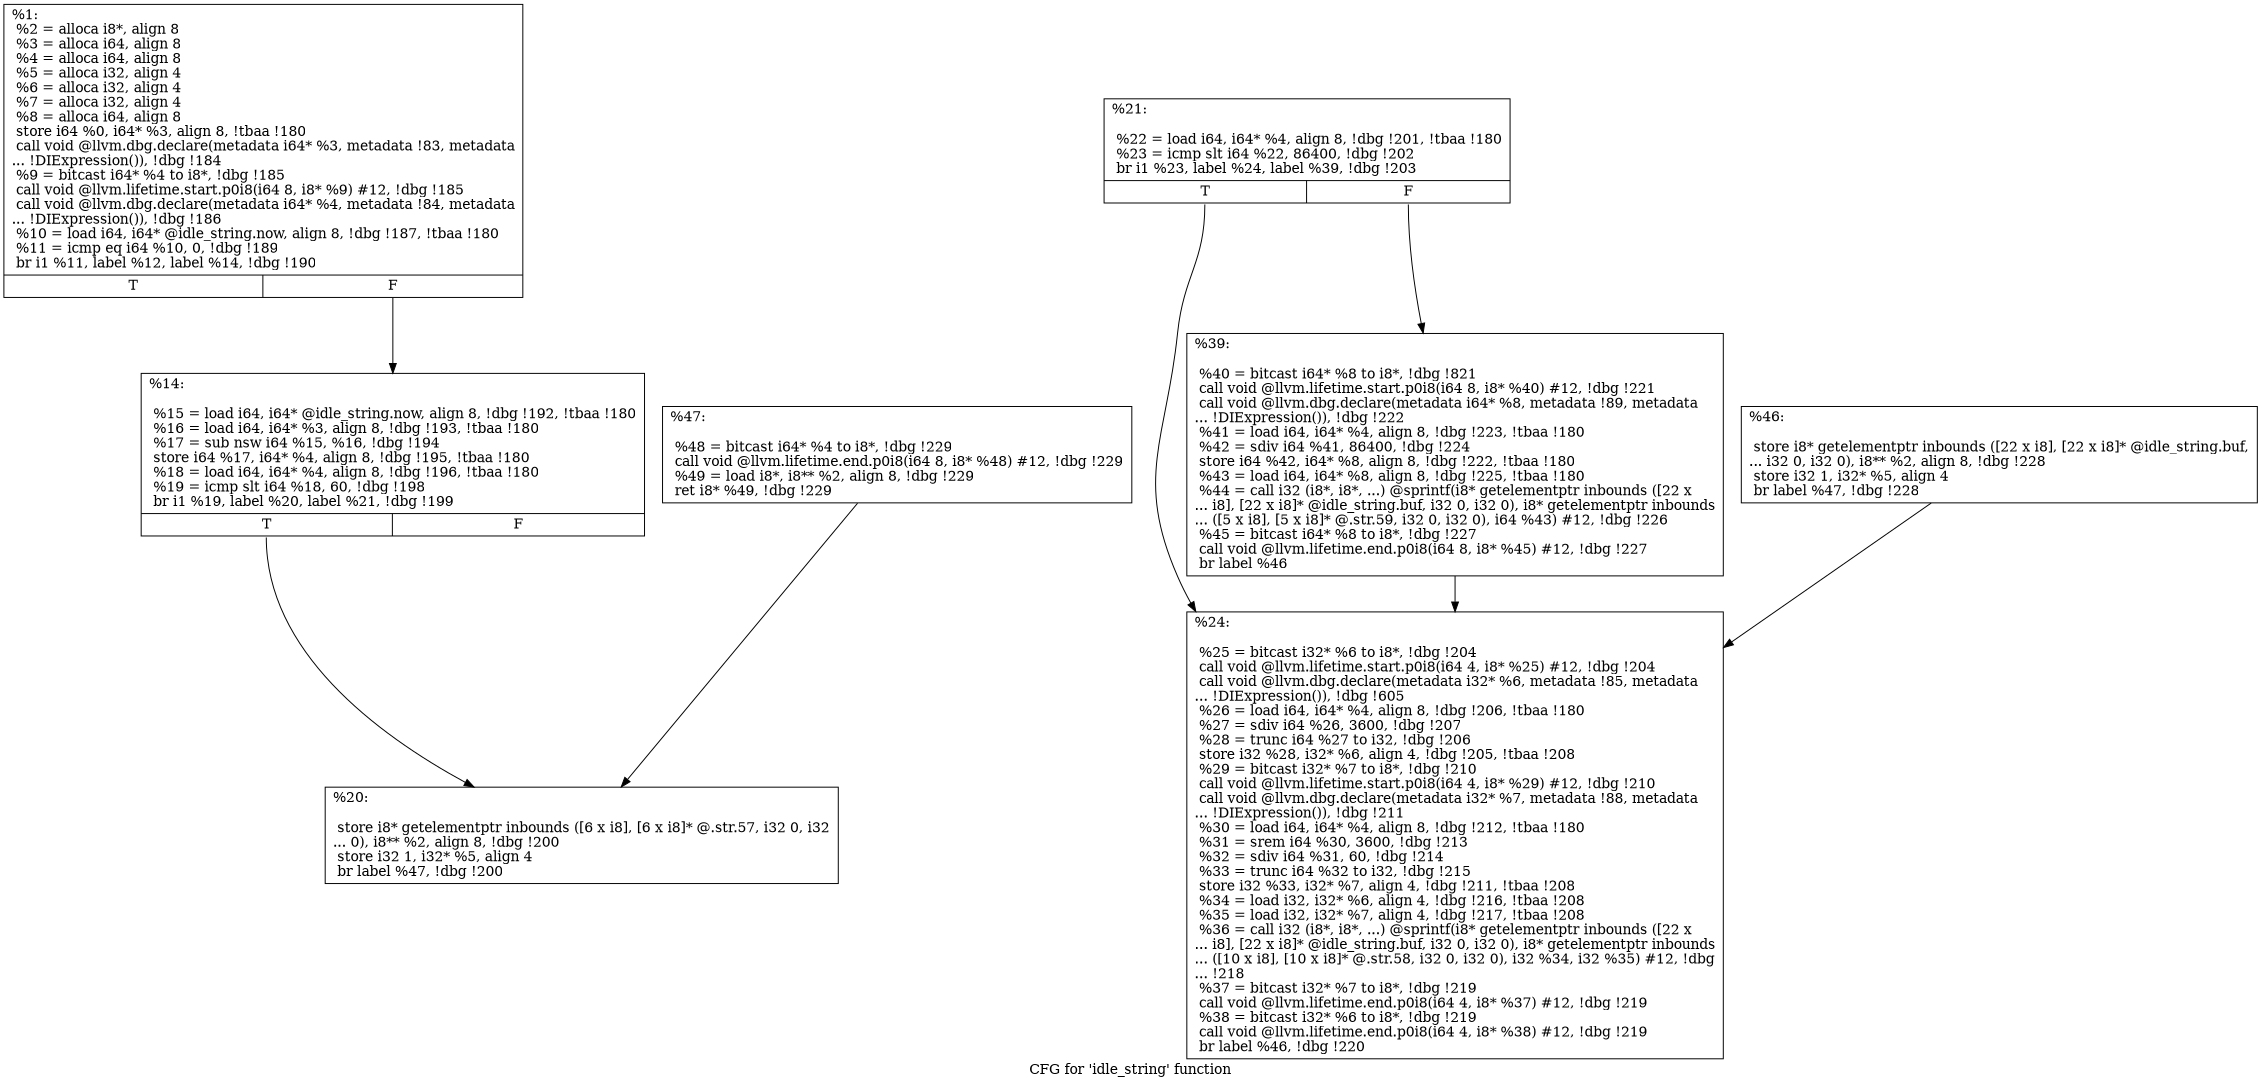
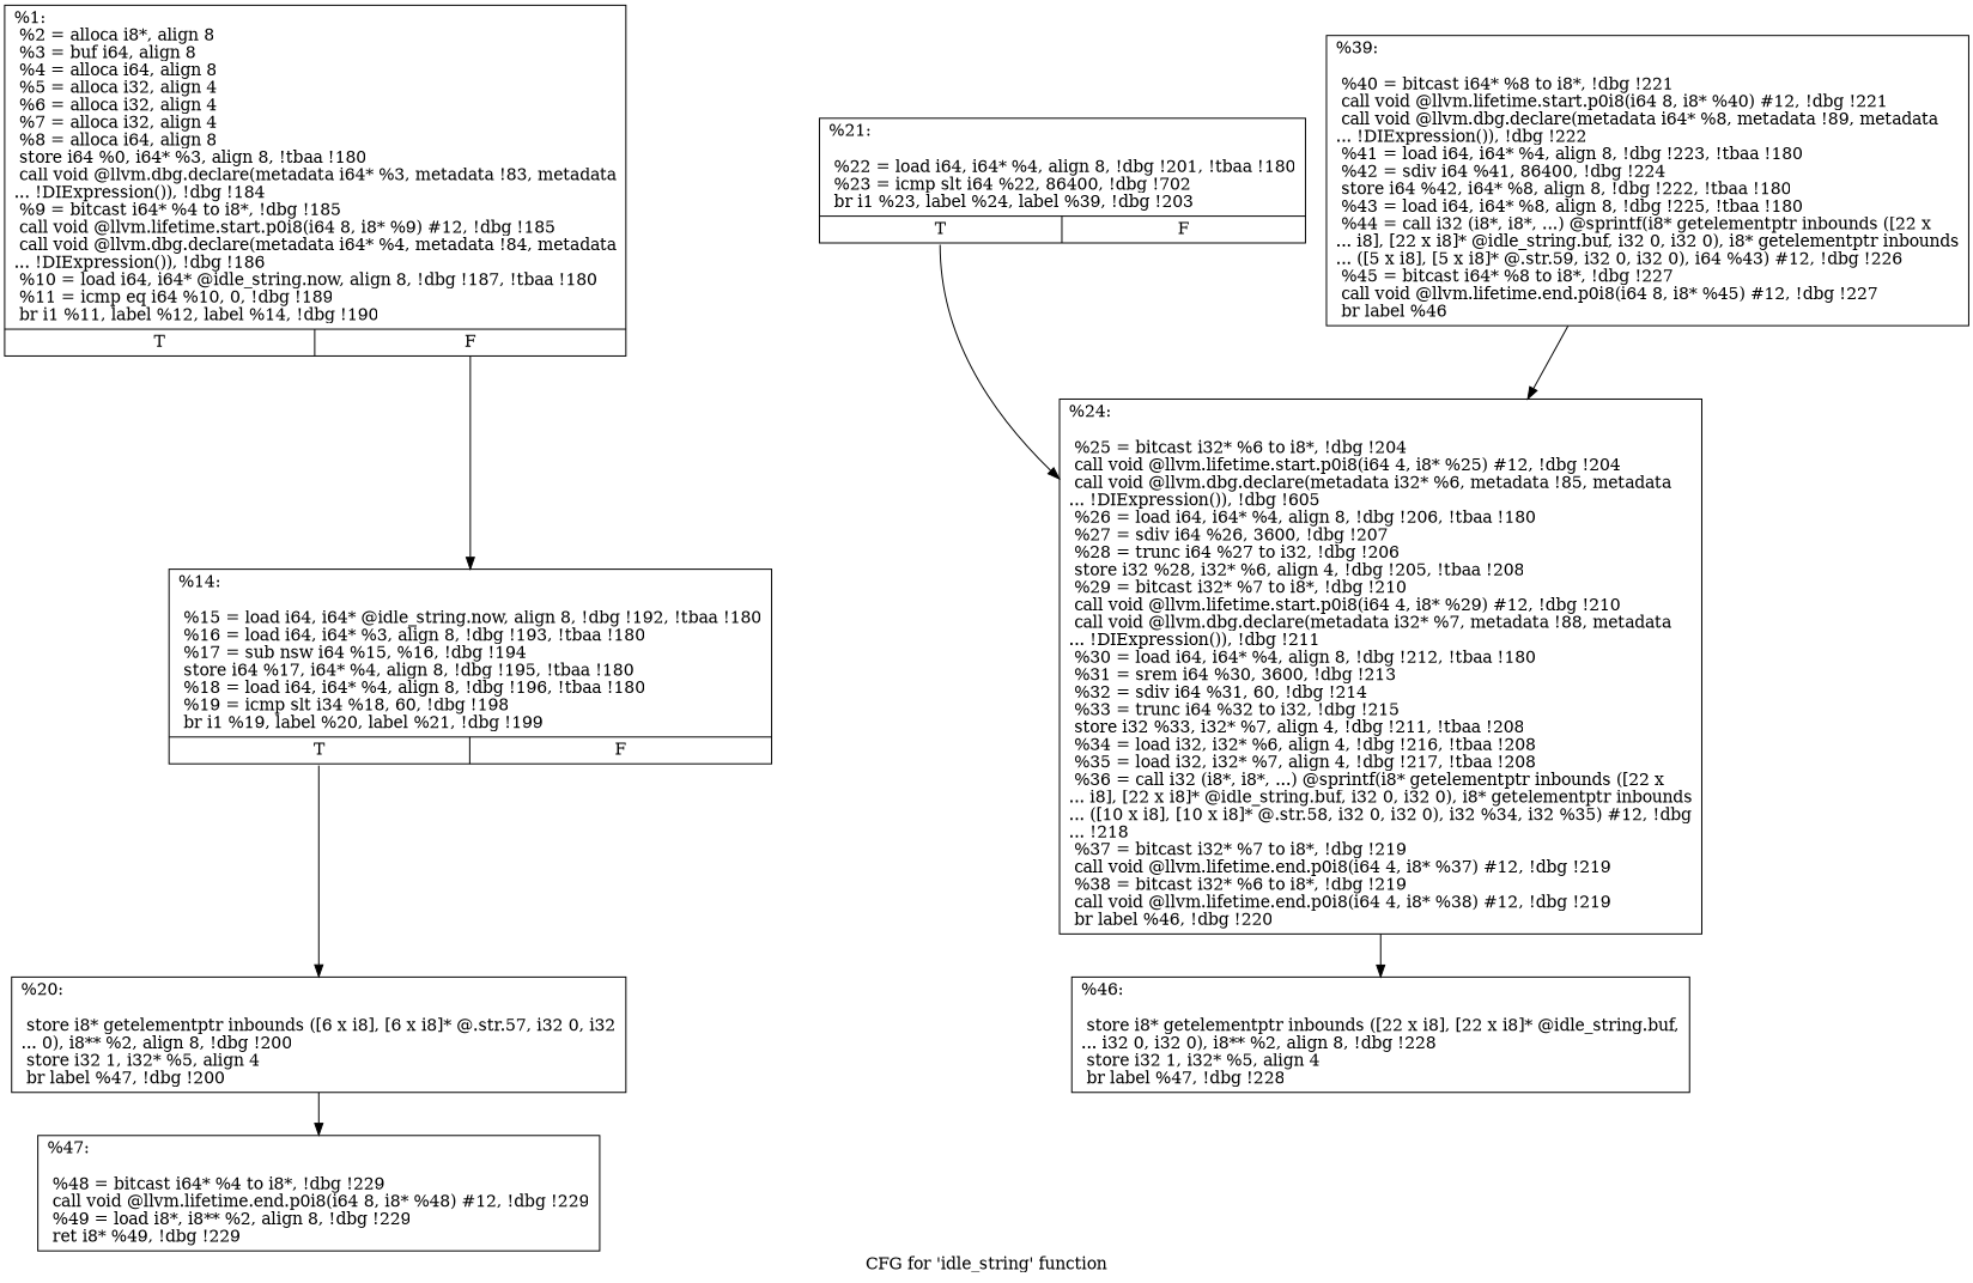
  digraph {
    label="CFG for 'idle_string' function"
    node [shape=record]
-   n1 [label="{%1:\l  %2 = alloca i8*, align 8\l  %3 = alloca i64, align 8\l  %4 = alloca i64, align 8\l  %5 = alloca i32, align 4\l  %6 = alloca i32, align 4\l  %7 = alloca i32, align 4\l  %8 = alloca i64, align 8\l  store i64 %0, i64* %3, align 8, !tbaa !180\l  call void @llvm.dbg.declare(metadata i64* %3, metadata !83, metadata\l... !DIExpression()), !dbg !184\l  %9 = bitcast i64* %4 to i8*, !dbg !185\l  call void @llvm.lifetime.start.p0i8(i64 8, i8* %9) #12, !dbg !185\l  call void @llvm.dbg.declare(metadata i64* %4, metadata !84, metadata\l... !DIExpression()), !dbg !186\l  %10 = load i64, i64* @idle_string.now, align 8, !dbg !187, !tbaa !180\l  %11 = icmp eq i64 %10, 0, !dbg !189\l  br i1 %11, label %12, label %14, !dbg !190\l|{<s0>T|<s1>F}}"]
-   n2 [label="{%14:\l\l  %15 = load i64, i64* @idle_string.now, align 8, !dbg !192, !tbaa !180\l  %16 = load i64, i64* %3, align 8, !dbg !193, !tbaa !180\l  %17 = sub nsw i64 %15, %16, !dbg !194\l  store i64 %17, i64* %4, align 8, !dbg !195, !tbaa !180\l  %18 = load i64, i64* %4, align 8, !dbg !196, !tbaa !180\l  %19 = icmp slt i64 %18, 60, !dbg !198\l  br i1 %19, label %20, label %21, !dbg !199\l|{<s0>T|<s1>F}}"]
+   n1 [label="{%1:\l  %2 = alloca i8*, align 8\l  %3 = buf i64, align 8\l  %4 = alloca i64, align 8\l  %5 = alloca i32, align 4\l  %6 = alloca i32, align 4\l  %7 = alloca i32, align 4\l  %8 = alloca i64, align 8\l  store i64 %0, i64* %3, align 8, !tbaa !180\l  call void @llvm.dbg.declare(metadata i64* %3, metadata !83, metadata\l... !DIExpression()), !dbg !184\l  %9 = bitcast i64* %4 to i8*, !dbg !185\l  call void @llvm.lifetime.start.p0i8(i64 8, i8* %9) #12, !dbg !185\l  call void @llvm.dbg.declare(metadata i64* %4, metadata !84, metadata\l... !DIExpression()), !dbg !186\l  %10 = load i64, i64* @idle_string.now, align 8, !dbg !187, !tbaa !180\l  %11 = icmp eq i64 %10, 0, !dbg !189\l  br i1 %11, label %12, label %14, !dbg !190\l|{<s0>T|<s1>F}}"]
+   n2 [label="{%14:\l\l  %15 = load i64, i64* @idle_string.now, align 8, !dbg !192, !tbaa !180\l  %16 = load i64, i64* %3, align 8, !dbg !193, !tbaa !180\l  %17 = sub nsw i64 %15, %16, !dbg !194\l  store i64 %17, i64* %4, align 8, !dbg !195, !tbaa !180\l  %18 = load i64, i64* %4, align 8, !dbg !196, !tbaa !180\l  %19 = icmp slt i34 %18, 60, !dbg !198\l  br i1 %19, label %20, label %21, !dbg !199\l|{<s0>T|<s1>F}}"]
    n3 [label="{%20:\l\l  store i8* getelementptr inbounds ([6 x i8], [6 x i8]* @.str.57, i32 0, i32\l... 0), i8** %2, align 8, !dbg !200\l  store i32 1, i32* %5, align 4\l  br label %47, !dbg !200\l}"]
    n4 [label="{%47:\l\l  %48 = bitcast i64* %4 to i8*, !dbg !229\l  call void @llvm.lifetime.end.p0i8(i64 8, i8* %48) #12, !dbg !229\l  %49 = load i8*, i8** %2, align 8, !dbg !229\l  ret i8* %49, !dbg !229\l}"]
-   n5 [label="{%21:\l\l  %22 = load i64, i64* %4, align 8, !dbg !201, !tbaa !180\l  %23 = icmp slt i64 %22, 86400, !dbg !202\l  br i1 %23, label %24, label %39, !dbg !203\l|{<s0>T|<s1>F}}"]
+   n5 [label="{%21:\l\l  %22 = load i64, i64* %4, align 8, !dbg !201, !tbaa !180\l  %23 = icmp slt i64 %22, 86400, !dbg !702\l  br i1 %23, label %24, label %39, !dbg !203\l|{<s0>T|<s1>F}}"]
    n6 [label="{%24:\l\l  %25 = bitcast i32* %6 to i8*, !dbg !204\l  call void @llvm.lifetime.start.p0i8(i64 4, i8* %25) #12, !dbg !204\l  call void @llvm.dbg.declare(metadata i32* %6, metadata !85, metadata\l... !DIExpression()), !dbg !605\l  %26 = load i64, i64* %4, align 8, !dbg !206, !tbaa !180\l  %27 = sdiv i64 %26, 3600, !dbg !207\l  %28 = trunc i64 %27 to i32, !dbg !206\l  store i32 %28, i32* %6, align 4, !dbg !205, !tbaa !208\l  %29 = bitcast i32* %7 to i8*, !dbg !210\l  call void @llvm.lifetime.start.p0i8(i64 4, i8* %29) #12, !dbg !210\l  call void @llvm.dbg.declare(metadata i32* %7, metadata !88, metadata\l... !DIExpression()), !dbg !211\l  %30 = load i64, i64* %4, align 8, !dbg !212, !tbaa !180\l  %31 = srem i64 %30, 3600, !dbg !213\l  %32 = sdiv i64 %31, 60, !dbg !214\l  %33 = trunc i64 %32 to i32, !dbg !215\l  store i32 %33, i32* %7, align 4, !dbg !211, !tbaa !208\l  %34 = load i32, i32* %6, align 4, !dbg !216, !tbaa !208\l  %35 = load i32, i32* %7, align 4, !dbg !217, !tbaa !208\l  %36 = call i32 (i8*, i8*, ...) @sprintf(i8* getelementptr inbounds ([22 x\l... i8], [22 x i8]* @idle_string.buf, i32 0, i32 0), i8* getelementptr inbounds\l... ([10 x i8], [10 x i8]* @.str.58, i32 0, i32 0), i32 %34, i32 %35) #12, !dbg\l... !218\l  %37 = bitcast i32* %7 to i8*, !dbg !219\l  call void @llvm.lifetime.end.p0i8(i64 4, i8* %37) #12, !dbg !219\l  %38 = bitcast i32* %6 to i8*, !dbg !219\l  call void @llvm.lifetime.end.p0i8(i64 4, i8* %38) #12, !dbg !219\l  br label %46, !dbg !220\l}"]
-   n7 [label="{%39:\l\l  %40 = bitcast i64* %8 to i8*, !dbg !821\l  call void @llvm.lifetime.start.p0i8(i64 8, i8* %40) #12, !dbg !221\l  call void @llvm.dbg.declare(metadata i64* %8, metadata !89, metadata\l... !DIExpression()), !dbg !222\l  %41 = load i64, i64* %4, align 8, !dbg !223, !tbaa !180\l  %42 = sdiv i64 %41, 86400, !dbg !224\l  store i64 %42, i64* %8, align 8, !dbg !222, !tbaa !180\l  %43 = load i64, i64* %8, align 8, !dbg !225, !tbaa !180\l  %44 = call i32 (i8*, i8*, ...) @sprintf(i8* getelementptr inbounds ([22 x\l... i8], [22 x i8]* @idle_string.buf, i32 0, i32 0), i8* getelementptr inbounds\l... ([5 x i8], [5 x i8]* @.str.59, i32 0, i32 0), i64 %43) #12, !dbg !226\l  %45 = bitcast i64* %8 to i8*, !dbg !227\l  call void @llvm.lifetime.end.p0i8(i64 8, i8* %45) #12, !dbg !227\l  br label %46\l}"]
+   n7 [label="{%39:\l\l  %40 = bitcast i64* %8 to i8*, !dbg !221\l  call void @llvm.lifetime.start.p0i8(i64 8, i8* %40) #12, !dbg !221\l  call void @llvm.dbg.declare(metadata i64* %8, metadata !89, metadata\l... !DIExpression()), !dbg !222\l  %41 = load i64, i64* %4, align 8, !dbg !223, !tbaa !180\l  %42 = sdiv i64 %41, 86400, !dbg !224\l  store i64 %42, i64* %8, align 8, !dbg !222, !tbaa !180\l  %43 = load i64, i64* %8, align 8, !dbg !225, !tbaa !180\l  %44 = call i32 (i8*, i8*, ...) @sprintf(i8* getelementptr inbounds ([22 x\l... i8], [22 x i8]* @idle_string.buf, i32 0, i32 0), i8* getelementptr inbounds\l... ([5 x i8], [5 x i8]* @.str.59, i32 0, i32 0), i64 %43) #12, !dbg !226\l  %45 = bitcast i64* %8 to i8*, !dbg !227\l  call void @llvm.lifetime.end.p0i8(i64 8, i8* %45) #12, !dbg !227\l  br label %46\l}"]
    n8 [label="{%46:\l\l  store i8* getelementptr inbounds ([22 x i8], [22 x i8]* @idle_string.buf,\l... i32 0, i32 0), i8** %2, align 8, !dbg !228\l  store i32 1, i32* %5, align 4\l  br label %47, !dbg !228\l}"]
    n1 -> n2 [tailport=s1]
    n2 -> n3 [tailport=s0]
-   n4 -> n3
+   n3 -> n4
    n5 -> n6 [tailport=s0]
-   n5 -> n7 [tailport=s1]
-   n8 -> n6
+   n6 -> n8
    n7 -> n6
  }
